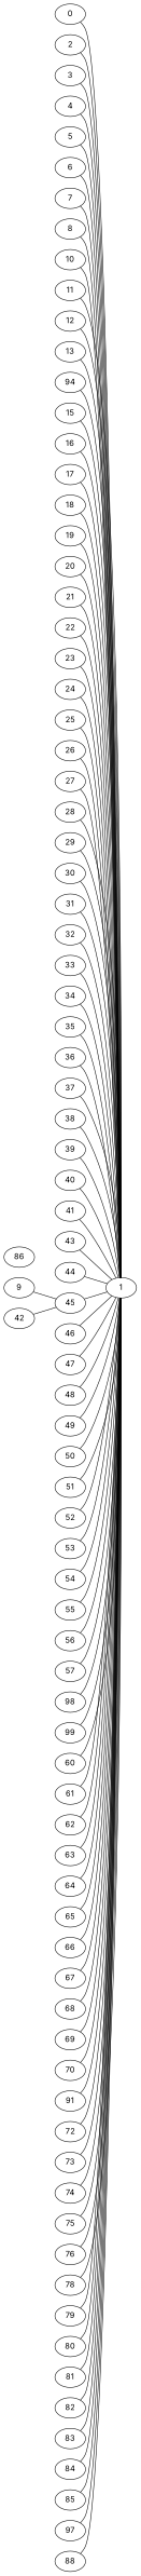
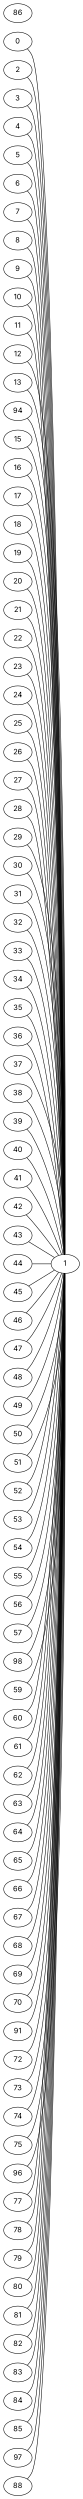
  graph {
    fontname=Inter
    rankdir=LR
    node [fontname=Inter]
    edge [fontname=Inter]
    0
    1
    2
    3
    4
    5
    6
    7
    8
    9
    10
    11
    12
    13
    n15 [label=94]
    15
    16
    17
    18
    19
    20
    21
    22
    23
    24
    25
    26
    27
    28
    29
    30
    31
    32
    33
    34
    35
    36
    37
    38
    39
    40
    41
    42
    43
    44
    45
    46
    47
    48
    49
    50
    51
    52
    53
    54
    55
    56
    57
    n59 [label=98]
-   59 [label=99]
+   59
    60
    61
    62
    63
    64
    65
    66
    67
    68
    69
    70
    n72 [label=91]
    72
    73
    74
    75
-   76
+   76 [label=96]
+   77
    78
    79
    80
    81
    82
    83
    84
    85
    86
    n88 [label=97]
    88
    0 -- 1
    2 -- 1
    3 -- 1
    4 -- 1
    5 -- 1
    6 -- 1
    7 -- 1
    8 -- 1
-   9 -- 45
+   9 -- 1
    10 -- 1
    11 -- 1
    12 -- 1
    13 -- 1
    n15 -- 1
    15 -- 1
    16 -- 1
    17 -- 1
    18 -- 1
    19 -- 1
    20 -- 1
    21 -- 1
    22 -- 1
    23 -- 1
    24 -- 1
    25 -- 1
    26 -- 1
    27 -- 1
    28 -- 1
    29 -- 1
    30 -- 1
    31 -- 1
    32 -- 1
    33 -- 1
    34 -- 1
    35 -- 1
    36 -- 1
    37 -- 1
    38 -- 1
    39 -- 1
    40 -- 1
    41 -- 1
-   42 -- 45
+   42 -- 1
    43 -- 1
    44 -- 1
    45 -- 1
    46 -- 1
    47 -- 1
    48 -- 1
    49 -- 1
    50 -- 1
    51 -- 1
    52 -- 1
    53 -- 1
    54 -- 1
    55 -- 1
    56 -- 1
    57 -- 1
    n59 -- 1
    59 -- 1
    60 -- 1
    61 -- 1
    62 -- 1
    63 -- 1
    64 -- 1
    65 -- 1
    66 -- 1
    67 -- 1
    68 -- 1
    69 -- 1
    70 -- 1
    n72 -- 1
    72 -- 1
    73 -- 1
    74 -- 1
    75 -- 1
    76 -- 1
+   77 -- 1
    78 -- 1
    79 -- 1
    80 -- 1
    81 -- 1
    82 -- 1
    83 -- 1
    84 -- 1
    85 -- 1
    n88 -- 1
    88 -- 1
  }
